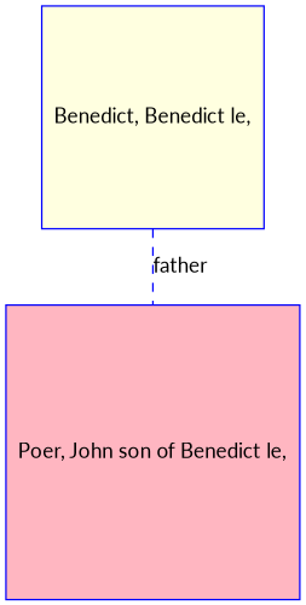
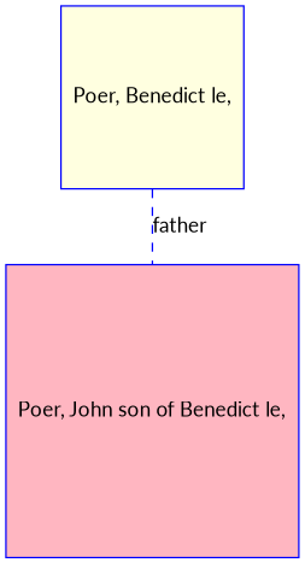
  digraph {
    fontname=Lato
    node [color=blue regular=1 shape=box style=filled fontname=Lato]
    n1 [label="Poer, John son of Benedict le," fillcolor=lightpink]
-   n2 [label="Benedict, Benedict le," fillcolor=lightyellow]
+   n2 [label="Poer, Benedict le," fillcolor=lightyellow]
    n2 -> n1 [arrowsize=0.0 dir=none label=father color=blue style=dashed fontname=Lato]
  }
